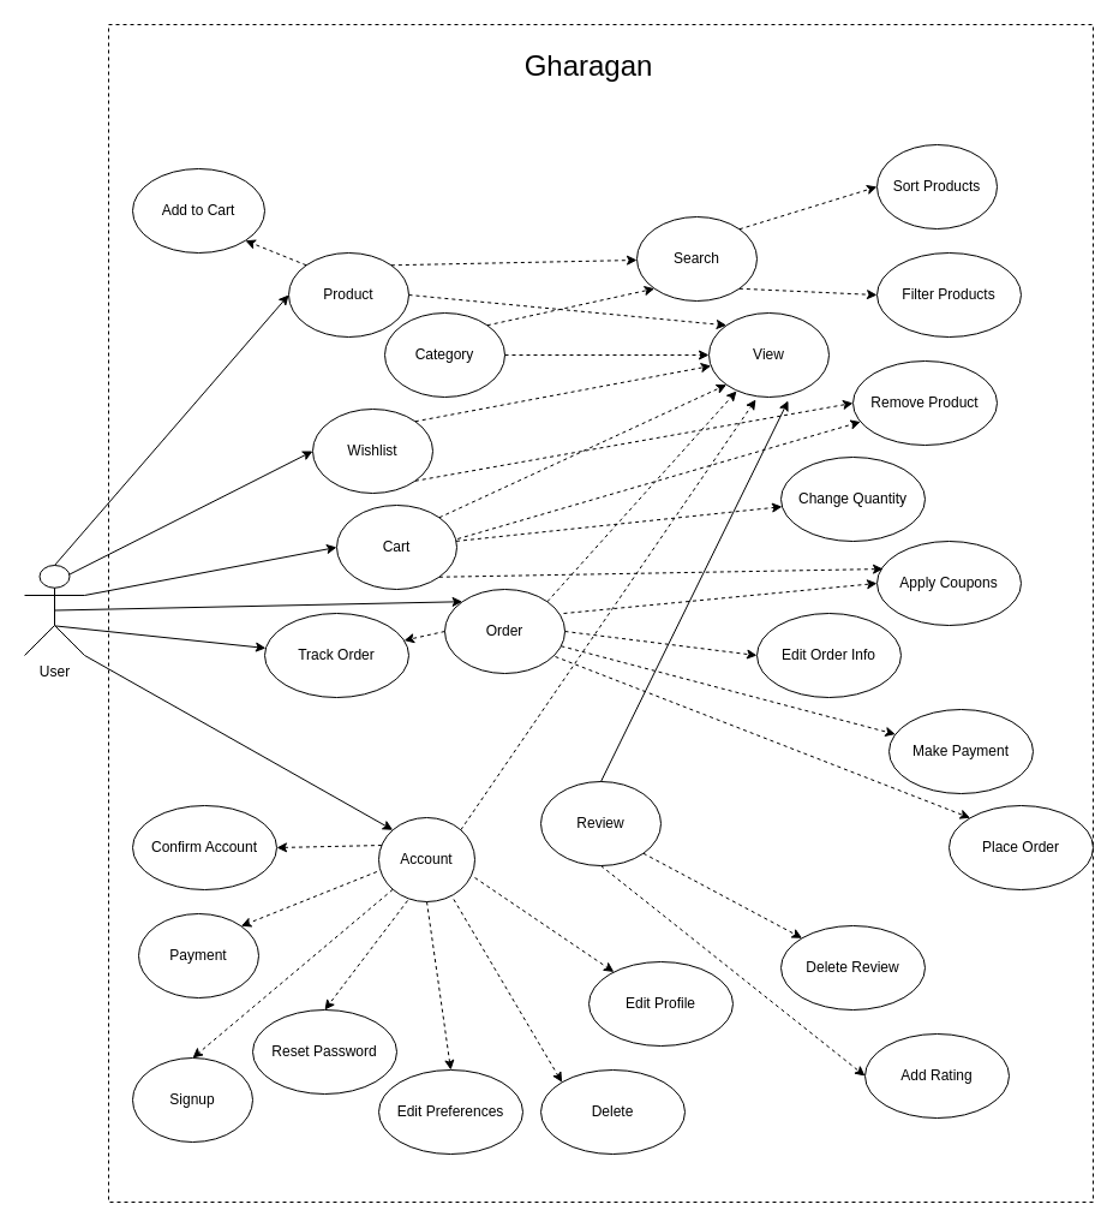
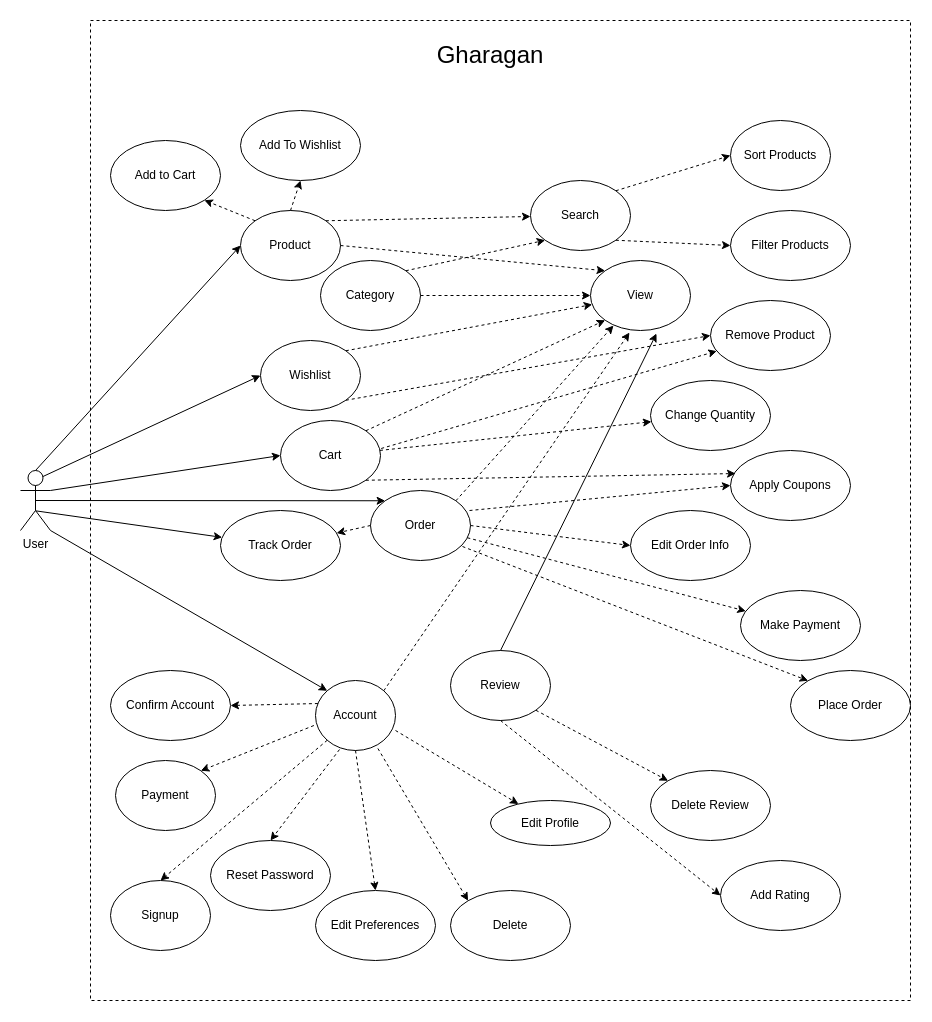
  <mxCell id="0" />
  <mxCell id="1" parent="0" />
- <mxCell id="2" value="User" style="shape=umlActor;verticalLabelPosition=bottom;verticalAlign=top;html=1;" parent="1" vertex="1"><mxGeometry x="20" y="470" width="50" height="75" as="geometry" /></mxCell>
+ <mxCell id="2" value="User" style="shape=umlActor;verticalLabelPosition=bottom;verticalAlign=top;html=1;" parent="1" vertex="1"><mxGeometry x="20" y="470" width="30" height="60" as="geometry" /></mxCell>
  <mxCell id="3" value="" style="rounded=0;whiteSpace=wrap;dashed=1;html=1;fillColor=none;" parent="1" vertex="1"><mxGeometry x="90" y="20" width="820" height="980" as="geometry" /></mxCell>
  <mxCell id="4" value="&lt;font style=&quot;font-size: 24px&quot;&gt;Gharagan&lt;/font&gt;" style="text;html=1;strokeColor=none;fillColor=none;align=center;verticalAlign=middle;whiteSpace=wrap;rounded=0;" parent="1" vertex="1"><mxGeometry x="430" y="30" width="120" height="50" as="geometry" /></mxCell>
  <mxCell id="5" value="Product" style="ellipse;whiteSpace=wrap;html=1;fillColor=none;" parent="1" vertex="1"><mxGeometry x="240" y="210" width="100" height="70" as="geometry" /></mxCell>
  <mxCell id="6" value="Wishlist" style="ellipse;whiteSpace=wrap;html=1;fillColor=none;" parent="1" vertex="1"><mxGeometry x="260" y="340" width="100" height="70" as="geometry" /></mxCell>
  <mxCell id="7" value="Cart" style="ellipse;whiteSpace=wrap;html=1;fillColor=none;" parent="1" vertex="1"><mxGeometry x="280" y="420" width="100" height="70" as="geometry" /></mxCell>
  <mxCell id="8" value="Order" style="ellipse;whiteSpace=wrap;html=1;fillColor=none;" parent="1" vertex="1"><mxGeometry x="370" y="490" width="100" height="70" as="geometry" /></mxCell>
  <mxCell id="9" value="Review" style="ellipse;whiteSpace=wrap;html=1;fillColor=none;" parent="1" vertex="1"><mxGeometry x="450" y="650" width="100" height="70" as="geometry" /></mxCell>
  <mxCell id="10" value="Category" style="ellipse;whiteSpace=wrap;html=1;fillColor=none;" parent="1" vertex="1"><mxGeometry x="320" y="260" width="100" height="70" as="geometry" /></mxCell>
  <mxCell id="11" value="Signup" style="ellipse;whiteSpace=wrap;html=1;fillColor=none;" parent="1" vertex="1"><mxGeometry x="110" y="880" width="100" height="70" as="geometry" /></mxCell>
  <mxCell id="12" value="View" style="ellipse;whiteSpace=wrap;html=1;fillColor=none;" parent="1" vertex="1"><mxGeometry x="590" y="260" width="100" height="70" as="geometry" /></mxCell>
  <mxCell id="13" value="Search" style="ellipse;whiteSpace=wrap;html=1;fillColor=none;" parent="1" vertex="1"><mxGeometry x="530" y="180" width="100" height="70" as="geometry" /></mxCell>
  <mxCell id="14" value="Remove Product" style="ellipse;whiteSpace=wrap;html=1;fillColor=none;" parent="1" vertex="1"><mxGeometry x="710" y="300" width="120" height="70" as="geometry" /></mxCell>
  <mxCell id="15" value="Edit Order Info" style="ellipse;whiteSpace=wrap;html=1;fillColor=none;" parent="1" vertex="1"><mxGeometry x="630" y="510" width="120" height="70" as="geometry" /></mxCell>
  <mxCell id="16" value="Place Order" style="ellipse;whiteSpace=wrap;html=1;fillColor=none;" parent="1" vertex="1"><mxGeometry x="790" y="670" width="120" height="70" as="geometry" /></mxCell>
  <mxCell id="17" value="" style="endArrow=classic;html=1;dashed=1;exitX=1;exitY=0.5;exitDx=0;exitDy=0;entryX=0;entryY=0;entryDx=0;entryDy=0;" parent="1" source="5" target="12" edge="1"><mxGeometry width="50" height="50" relative="1" as="geometry"><mxPoint x="535" y="470" as="sourcePoint" /><mxPoint x="585" y="420" as="targetPoint" /></mxGeometry></mxCell>
  <mxCell id="18" value="" style="endArrow=classic;html=1;dashed=1;exitX=1;exitY=0;exitDx=0;exitDy=0;" parent="1" source="5" target="13" edge="1"><mxGeometry width="50" height="50" relative="1" as="geometry"><mxPoint x="580" y="220" as="sourcePoint" /><mxPoint x="630" y="170" as="targetPoint" /></mxGeometry></mxCell>
  <mxCell id="19" value="" style="endArrow=classic;html=1;dashed=1;exitX=1;exitY=0;exitDx=0;exitDy=0;" parent="1" source="6" target="12" edge="1"><mxGeometry width="50" height="50" relative="1" as="geometry"><mxPoint x="580" y="380" as="sourcePoint" /><mxPoint x="630" y="330" as="targetPoint" /></mxGeometry></mxCell>
  <mxCell id="20" value="" style="endArrow=classic;html=1;dashed=1;exitX=1;exitY=0;exitDx=0;exitDy=0;entryX=0;entryY=1;entryDx=0;entryDy=0;" parent="1" source="7" target="12" edge="1"><mxGeometry width="50" height="50" relative="1" as="geometry"><mxPoint x="565" y="500" as="sourcePoint" /><mxPoint x="615" y="450" as="targetPoint" /></mxGeometry></mxCell>
+ <mxCell id="21" value="" style="endArrow=classic;html=1;dashed=1;exitX=0.5;exitY=0;exitDx=0;exitDy=0;entryX=0.5;entryY=1;entryDx=0;entryDy=0;" parent="1" source="5" target="44" edge="1"><mxGeometry width="50" height="50" relative="1" as="geometry"><mxPoint x="575" y="510" as="sourcePoint" /><mxPoint x="790.503" y="370.251" as="targetPoint" /></mxGeometry></mxCell>
  <mxCell id="22" value="" style="endArrow=classic;html=1;dashed=1;exitX=0;exitY=0;exitDx=0;exitDy=0;entryX=1;entryY=1;entryDx=0;entryDy=0;" parent="1" source="5" target="43" edge="1"><mxGeometry width="50" height="50" relative="1" as="geometry"><mxPoint x="585" y="520" as="sourcePoint" /><mxPoint x="770" y="395" as="targetPoint" /></mxGeometry></mxCell>
  <mxCell id="23" value="" style="endArrow=classic;html=1;dashed=1;exitX=1;exitY=1;exitDx=0;exitDy=0;entryX=0;entryY=0.5;entryDx=0;entryDy=0;" parent="1" source="6" target="14" edge="1"><mxGeometry width="50" height="50" relative="1" as="geometry"><mxPoint x="595" y="530" as="sourcePoint" /><mxPoint x="645" y="480" as="targetPoint" /></mxGeometry></mxCell>
  <mxCell id="24" value="" style="endArrow=classic;html=1;dashed=1;exitX=1.007;exitY=0.4;exitDx=0;exitDy=0;exitPerimeter=0;" parent="1" source="7" target="14" edge="1"><mxGeometry width="50" height="50" relative="1" as="geometry"><mxPoint x="500" y="470" as="sourcePoint" /><mxPoint x="655" y="490" as="targetPoint" /></mxGeometry></mxCell>
  <mxCell id="25" value="" style="endArrow=classic;html=1;dashed=1;" parent="1" source="7" target="28" edge="1"><mxGeometry width="50" height="50" relative="1" as="geometry"><mxPoint x="615" y="550" as="sourcePoint" /><mxPoint x="665" y="500" as="targetPoint" /></mxGeometry></mxCell>
  <mxCell id="26" value="" style="endArrow=classic;html=1;dashed=1;exitX=1;exitY=1;exitDx=0;exitDy=0;entryX=0.042;entryY=0.329;entryDx=0;entryDy=0;entryPerimeter=0;" parent="1" source="7" target="29" edge="1"><mxGeometry width="50" height="50" relative="1" as="geometry"><mxPoint x="625" y="560" as="sourcePoint" /><mxPoint x="675" y="510" as="targetPoint" /></mxGeometry></mxCell>
  <mxCell id="27" value="" style="endArrow=classic;html=1;dashed=1;exitX=0.99;exitY=0.286;exitDx=0;exitDy=0;entryX=0;entryY=0.5;entryDx=0;entryDy=0;exitPerimeter=0;" parent="1" source="8" target="29" edge="1"><mxGeometry width="50" height="50" relative="1" as="geometry"><mxPoint x="560" y="620" as="sourcePoint" /><mxPoint x="610" y="570" as="targetPoint" /></mxGeometry></mxCell>
  <mxCell id="28" value="Change Quantity" style="ellipse;whiteSpace=wrap;html=1;fillColor=none;" parent="1" vertex="1"><mxGeometry x="650" y="380" width="120" height="70" as="geometry" /></mxCell>
  <mxCell id="29" value="Apply Coupons" style="ellipse;whiteSpace=wrap;html=1;fillColor=none;" parent="1" vertex="1"><mxGeometry x="730" y="450" width="120" height="70" as="geometry" /></mxCell>
  <mxCell id="30" value="" style="endArrow=classic;html=1;dashed=1;" parent="1" source="8" target="42" edge="1"><mxGeometry width="50" height="50" relative="1" as="geometry"><mxPoint x="330" y="630" as="sourcePoint" /><mxPoint x="380" y="580" as="targetPoint" /></mxGeometry></mxCell>
  <mxCell id="31" value="" style="endArrow=classic;html=1;dashed=1;exitX=1;exitY=0.5;exitDx=0;exitDy=0;entryX=0;entryY=0.5;entryDx=0;entryDy=0;" parent="1" source="8" target="15" edge="1"><mxGeometry width="50" height="50" relative="1" as="geometry"><mxPoint x="600" y="700" as="sourcePoint" /><mxPoint x="650" y="650" as="targetPoint" /></mxGeometry></mxCell>
  <mxCell id="32" value="" style="endArrow=classic;html=1;dashed=1;exitX=0.92;exitY=0.8;exitDx=0;exitDy=0;entryX=0;entryY=0;entryDx=0;entryDy=0;exitPerimeter=0;" parent="1" source="8" target="16" edge="1"><mxGeometry width="50" height="50" relative="1" as="geometry"><mxPoint x="390" y="690" as="sourcePoint" /><mxPoint x="440" y="640" as="targetPoint" /></mxGeometry></mxCell>
  <mxCell id="33" value="" style="endArrow=classic;html=1;dashed=1;exitX=1;exitY=1;exitDx=0;exitDy=0;entryX=0;entryY=0;entryDx=0;entryDy=0;" parent="1" source="9" target="54" edge="1"><mxGeometry width="50" height="50" relative="1" as="geometry"><mxPoint x="475" y="790" as="sourcePoint" /><mxPoint x="525" y="740" as="targetPoint" /></mxGeometry></mxCell>
  <mxCell id="34" value="" style="endArrow=classic;html=1;dashed=1;exitX=0.5;exitY=1;exitDx=0;exitDy=0;entryX=0;entryY=0.5;entryDx=0;entryDy=0;" parent="1" source="9" target="55" edge="1"><mxGeometry width="50" height="50" relative="1" as="geometry"><mxPoint x="485" y="800" as="sourcePoint" /><mxPoint x="535" y="750" as="targetPoint" /></mxGeometry></mxCell>
  <mxCell id="35" value="" style="endArrow=classic;html=1;dashed=0;exitX=0.5;exitY=0;exitDx=0;exitDy=0;entryX=0.66;entryY=1.043;entryDx=0;entryDy=0;entryPerimeter=0;" parent="1" source="9" target="12" edge="1"><mxGeometry width="50" height="50" relative="1" as="geometry"><mxPoint x="485" y="650" as="sourcePoint" /><mxPoint x="535" y="600" as="targetPoint" /></mxGeometry></mxCell>
  <mxCell id="36" value="" style="endArrow=classic;html=1;dashed=1;exitX=0;exitY=0.5;exitDx=0;exitDy=0;" parent="1" source="8" target="53" edge="1"><mxGeometry width="50" height="50" relative="1" as="geometry"><mxPoint x="350" y="670" as="sourcePoint" /><mxPoint x="400" y="620" as="targetPoint" /></mxGeometry></mxCell>
  <mxCell id="37" value="" style="endArrow=classic;html=1;dashed=1;exitX=1;exitY=0;exitDx=0;exitDy=0;entryX=0.23;entryY=0.929;entryDx=0;entryDy=0;entryPerimeter=0;" parent="1" source="8" target="12" edge="1"><mxGeometry width="50" height="50" relative="1" as="geometry"><mxPoint x="530" y="500" as="sourcePoint" /><mxPoint x="580" y="450" as="targetPoint" /></mxGeometry></mxCell>
  <mxCell id="38" value="" style="endArrow=classic;html=1;dashed=1;exitX=1;exitY=0;exitDx=0;exitDy=0;entryX=0;entryY=1;entryDx=0;entryDy=0;" parent="1" source="10" target="13" edge="1"><mxGeometry width="50" height="50" relative="1" as="geometry"><mxPoint x="475" y="290" as="sourcePoint" /><mxPoint x="525" y="240" as="targetPoint" /></mxGeometry></mxCell>
  <mxCell id="39" value="" style="endArrow=classic;html=1;dashed=1;exitX=1;exitY=0.5;exitDx=0;exitDy=0;entryX=0;entryY=0.5;entryDx=0;entryDy=0;" parent="1" source="10" target="12" edge="1"><mxGeometry width="50" height="50" relative="1" as="geometry"><mxPoint x="465" y="350" as="sourcePoint" /><mxPoint x="515" y="300" as="targetPoint" /></mxGeometry></mxCell>
  <mxCell id="40" value="" style="endArrow=classic;html=1;dashed=1;entryX=0;entryY=0.5;entryDx=0;entryDy=0;exitX=1;exitY=1;exitDx=0;exitDy=0;" parent="1" source="13" target="46" edge="1"><mxGeometry width="50" height="50" relative="1" as="geometry"><mxPoint x="630" y="260" as="sourcePoint" /><mxPoint x="680" y="210" as="targetPoint" /></mxGeometry></mxCell>
  <mxCell id="41" value="" style="endArrow=classic;html=1;dashed=1;entryX=0;entryY=0.5;entryDx=0;entryDy=0;exitX=1;exitY=0;exitDx=0;exitDy=0;" parent="1" source="13" target="45" edge="1"><mxGeometry width="50" height="50" relative="1" as="geometry"><mxPoint x="660" y="210" as="sourcePoint" /><mxPoint x="710" y="160" as="targetPoint" /></mxGeometry></mxCell>
  <mxCell id="42" value="Make Payment" style="ellipse;whiteSpace=wrap;html=1;fillColor=none;" parent="1" vertex="1"><mxGeometry x="740" y="590" width="120" height="70" as="geometry" /></mxCell>
  <mxCell id="43" value="Add to Cart" style="ellipse;whiteSpace=wrap;html=1;fillColor=none;" parent="1" vertex="1"><mxGeometry x="110" y="140" width="110" height="70" as="geometry" /></mxCell>
+ <mxCell id="44" value="Add To Wishlist" style="ellipse;whiteSpace=wrap;html=1;fillColor=none;" parent="1" vertex="1"><mxGeometry x="240" y="110" width="120" height="70" as="geometry" /></mxCell>
  <mxCell id="45" value="Sort Products" style="ellipse;whiteSpace=wrap;html=1;fillColor=none;" parent="1" vertex="1"><mxGeometry x="730" y="120" width="100" height="70" as="geometry" /></mxCell>
  <mxCell id="46" value="Filter Products" style="ellipse;whiteSpace=wrap;html=1;fillColor=none;" parent="1" vertex="1"><mxGeometry x="730" y="210" width="120" height="70" as="geometry" /></mxCell>
  <mxCell id="47" value="" style="endArrow=classic;html=1;exitX=0.5;exitY=0;exitDx=0;exitDy=0;exitPerimeter=0;entryX=0;entryY=0.5;entryDx=0;entryDy=0;" parent="1" source="2" target="5" edge="1"><mxGeometry width="50" height="50" relative="1" as="geometry"><mxPoint x="160" y="370" as="sourcePoint" /><mxPoint x="210" y="320" as="targetPoint" /></mxGeometry></mxCell>
  <mxCell id="48" value="" style="endArrow=classic;html=1;exitX=0.75;exitY=0.1;exitDx=0;exitDy=0;exitPerimeter=0;entryX=0;entryY=0.5;entryDx=0;entryDy=0;" parent="1" source="2" target="6" edge="1"><mxGeometry width="50" height="50" relative="1" as="geometry"><mxPoint x="170" y="380" as="sourcePoint" /><mxPoint x="220" y="330" as="targetPoint" /></mxGeometry></mxCell>
  <mxCell id="49" value="" style="endArrow=classic;html=1;exitX=1;exitY=0.333;exitDx=0;exitDy=0;exitPerimeter=0;entryX=0;entryY=0.5;entryDx=0;entryDy=0;" parent="1" source="2" target="7" edge="1"><mxGeometry width="50" height="50" relative="1" as="geometry"><mxPoint x="180" y="390" as="sourcePoint" /><mxPoint x="230" y="340" as="targetPoint" /></mxGeometry></mxCell>
  <mxCell id="50" value="" style="endArrow=classic;html=1;exitX=0.5;exitY=0.5;exitDx=0;exitDy=0;exitPerimeter=0;entryX=0;entryY=0;entryDx=0;entryDy=0;" parent="1" source="2" target="8" edge="1"><mxGeometry width="50" height="50" relative="1" as="geometry"><mxPoint x="190" y="400" as="sourcePoint" /><mxPoint x="240" y="350" as="targetPoint" /></mxGeometry></mxCell>
  <mxCell id="51" value="Account" style="ellipse;whiteSpace=wrap;html=1;fillColor=none;" parent="1" vertex="1"><mxGeometry x="315" y="680" width="80" height="70" as="geometry" /></mxCell>
  <mxCell id="52" value="" style="endArrow=classic;html=1;exitX=0.502;exitY=0.672;exitDx=0;exitDy=0;exitPerimeter=0;" parent="1" source="2" target="53" edge="1"><mxGeometry width="50" height="50" relative="1" as="geometry"><mxPoint x="45" y="380" as="sourcePoint" /><mxPoint x="-30" y="540" as="targetPoint" /></mxGeometry></mxCell>
  <mxCell id="53" value="Track Order" style="ellipse;whiteSpace=wrap;html=1;fillColor=none;" parent="1" vertex="1"><mxGeometry x="220" y="510" width="120" height="70" as="geometry" /></mxCell>
  <mxCell id="54" value="Delete Review" style="ellipse;whiteSpace=wrap;html=1;fillColor=none;" parent="1" vertex="1"><mxGeometry x="650" y="770" width="120" height="70" as="geometry" /></mxCell>
  <mxCell id="55" value="Add Rating" style="ellipse;whiteSpace=wrap;html=1;fillColor=none;" parent="1" vertex="1"><mxGeometry x="720" y="860" width="120" height="70" as="geometry" /></mxCell>
  <mxCell id="56" value="" style="endArrow=classic;html=1;dashed=1;exitX=1;exitY=0;exitDx=0;exitDy=0;entryX=0.39;entryY=1.029;entryDx=0;entryDy=0;entryPerimeter=0;" parent="1" source="51" target="12" edge="1"><mxGeometry width="50" height="50" relative="1" as="geometry"><mxPoint x="470" y="610" as="sourcePoint" /><mxPoint x="520" y="560" as="targetPoint" /></mxGeometry></mxCell>
  <mxCell id="57" value="" style="endArrow=classic;html=1;dashed=1;exitX=1;exitY=0.714;exitDx=0;exitDy=0;exitPerimeter=0;" parent="1" source="51" target="63" edge="1"><mxGeometry width="50" height="50" relative="1" as="geometry"><mxPoint x="450" y="1020" as="sourcePoint" /><mxPoint x="510" y="970" as="targetPoint" /></mxGeometry></mxCell>
  <mxCell id="58" value="" style="endArrow=classic;html=1;entryX=0;entryY=0;entryDx=0;entryDy=0;exitX=1;exitY=1;exitDx=0;exitDy=0;exitPerimeter=0;" parent="1" source="2" target="51" edge="1"><mxGeometry width="50" height="50" relative="1" as="geometry"><mxPoint x="50" y="489" as="sourcePoint" /><mxPoint x="424.645" y="670.251" as="targetPoint" /></mxGeometry></mxCell>
  <mxCell id="59" value="Payment" style="ellipse;whiteSpace=wrap;html=1;fillColor=none;" parent="1" vertex="1"><mxGeometry x="115" y="760" width="100" height="70" as="geometry" /></mxCell>
  <mxCell id="60" value="Edit Preferences" style="ellipse;whiteSpace=wrap;html=1;fillColor=none;" parent="1" vertex="1"><mxGeometry x="315" y="890" width="120" height="70" as="geometry" /></mxCell>
  <mxCell id="61" value="Reset Password" style="ellipse;whiteSpace=wrap;html=1;fillColor=none;" parent="1" vertex="1"><mxGeometry x="210" y="840" width="120" height="70" as="geometry" /></mxCell>
  <mxCell id="62" value="Confirm Account" style="ellipse;whiteSpace=wrap;html=1;fillColor=none;" parent="1" vertex="1"><mxGeometry x="110" y="670" width="120" height="70" as="geometry" /></mxCell>
- <mxCell id="63" value="Edit Profile" style="ellipse;whiteSpace=wrap;html=1;fillColor=none;" parent="1" vertex="1"><mxGeometry x="490" y="800" width="120" height="70" as="geometry" /></mxCell>
+ <mxCell id="63" value="Edit Profile" style="ellipse;whiteSpace=wrap;html=1;fillColor=none;" parent="1" vertex="1"><mxGeometry x="490" y="800" width="120" height="45" as="geometry" /></mxCell>
  <mxCell id="64" value="Delete" style="ellipse;whiteSpace=wrap;html=1;fillColor=none;" parent="1" vertex="1"><mxGeometry x="450" y="890" width="120" height="70" as="geometry" /></mxCell>
  <mxCell id="65" value="" style="endArrow=classic;html=1;dashed=1;exitX=0.3;exitY=0.986;exitDx=0;exitDy=0;exitPerimeter=0;entryX=0.5;entryY=0;entryDx=0;entryDy=0;" parent="1" source="51" target="61" edge="1"><mxGeometry width="50" height="50" relative="1" as="geometry"><mxPoint x="20" y="870" as="sourcePoint" /><mxPoint x="70" y="820" as="targetPoint" /></mxGeometry></mxCell>
  <mxCell id="66" value="" style="endArrow=classic;html=1;dashed=1;exitX=0.5;exitY=1;exitDx=0;exitDy=0;entryX=0.5;entryY=0;entryDx=0;entryDy=0;" parent="1" source="51" target="60" edge="1"><mxGeometry width="50" height="50" relative="1" as="geometry"><mxPoint x="325" y="1050" as="sourcePoint" /><mxPoint x="375" y="1000" as="targetPoint" /></mxGeometry></mxCell>
  <mxCell id="67" value="" style="endArrow=classic;html=1;dashed=1;exitX=0.78;exitY=0.971;exitDx=0;exitDy=0;exitPerimeter=0;entryX=0;entryY=0;entryDx=0;entryDy=0;" parent="1" source="51" target="64" edge="1"><mxGeometry width="50" height="50" relative="1" as="geometry"><mxPoint x="10" y="880" as="sourcePoint" /><mxPoint x="60" y="830" as="targetPoint" /></mxGeometry></mxCell>
  <mxCell id="68" value="" style="endArrow=classic;html=1;dashed=1;exitX=0;exitY=1;exitDx=0;exitDy=0;entryX=0.5;entryY=0;entryDx=0;entryDy=0;" parent="1" source="51" target="11" edge="1"><mxGeometry width="50" height="50" relative="1" as="geometry"><mxPoint x="-100" y="830" as="sourcePoint" /><mxPoint x="-50" y="780" as="targetPoint" /></mxGeometry></mxCell>
  <mxCell id="69" value="" style="endArrow=classic;html=1;dashed=1;exitX=-0.02;exitY=0.643;exitDx=0;exitDy=0;exitPerimeter=0;entryX=1;entryY=0;entryDx=0;entryDy=0;" parent="1" source="51" target="59" edge="1"><mxGeometry width="50" height="50" relative="1" as="geometry"><mxPoint x="-20" y="810" as="sourcePoint" /><mxPoint x="30" y="760" as="targetPoint" /></mxGeometry></mxCell>
  <mxCell id="70" value="" style="endArrow=classic;html=1;dashed=1;exitX=0.03;exitY=0.329;exitDx=0;exitDy=0;entryX=1;entryY=0.5;entryDx=0;entryDy=0;exitPerimeter=0;" parent="1" source="51" target="62" edge="1"><mxGeometry width="50" height="50" relative="1" as="geometry"><mxPoint x="10" y="820" as="sourcePoint" /><mxPoint x="60" y="770" as="targetPoint" /></mxGeometry></mxCell>
